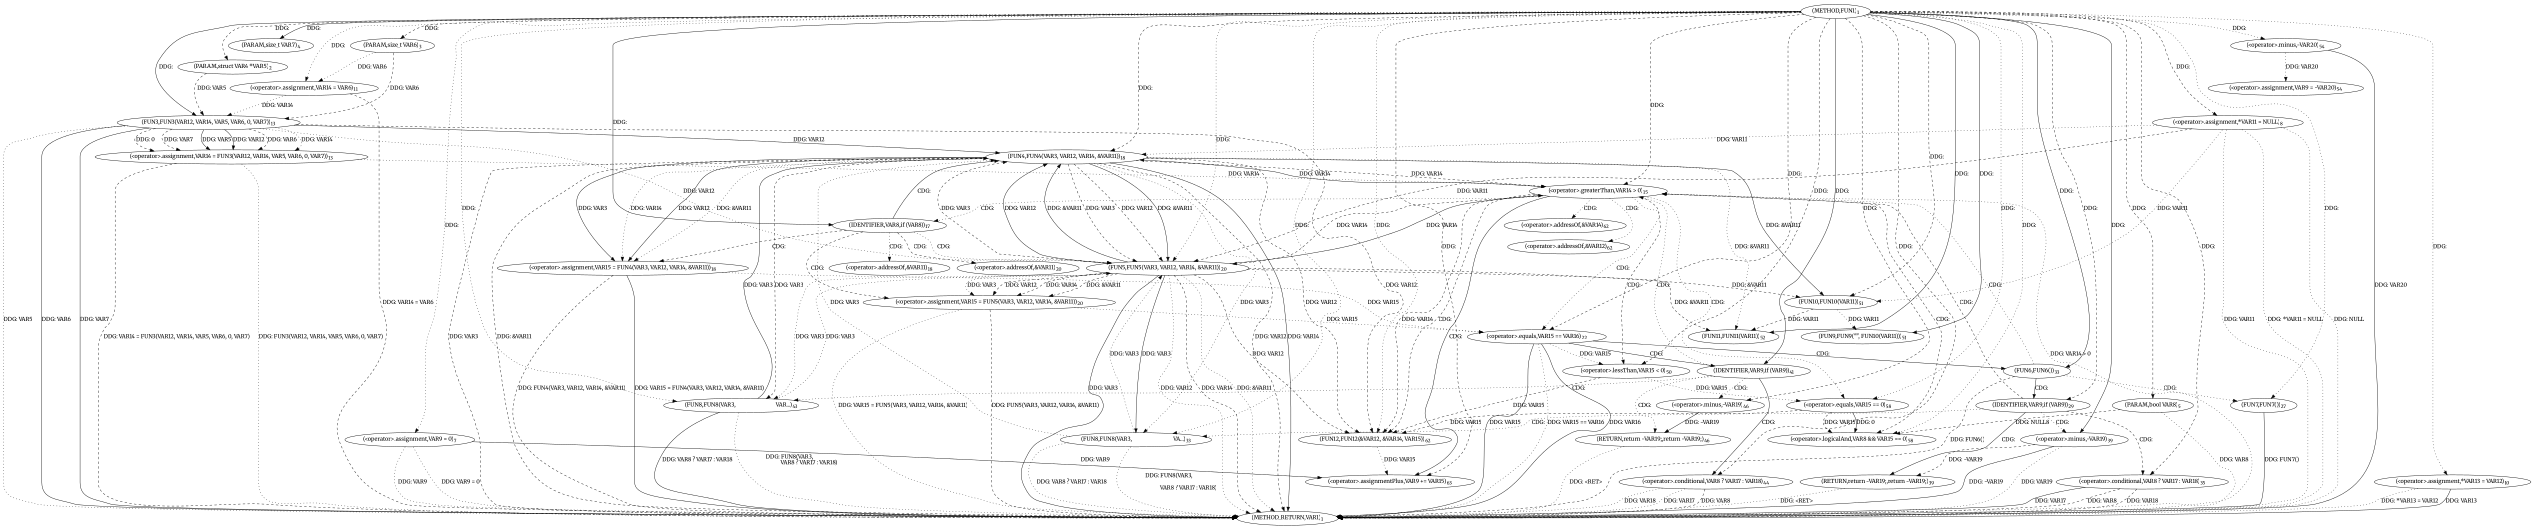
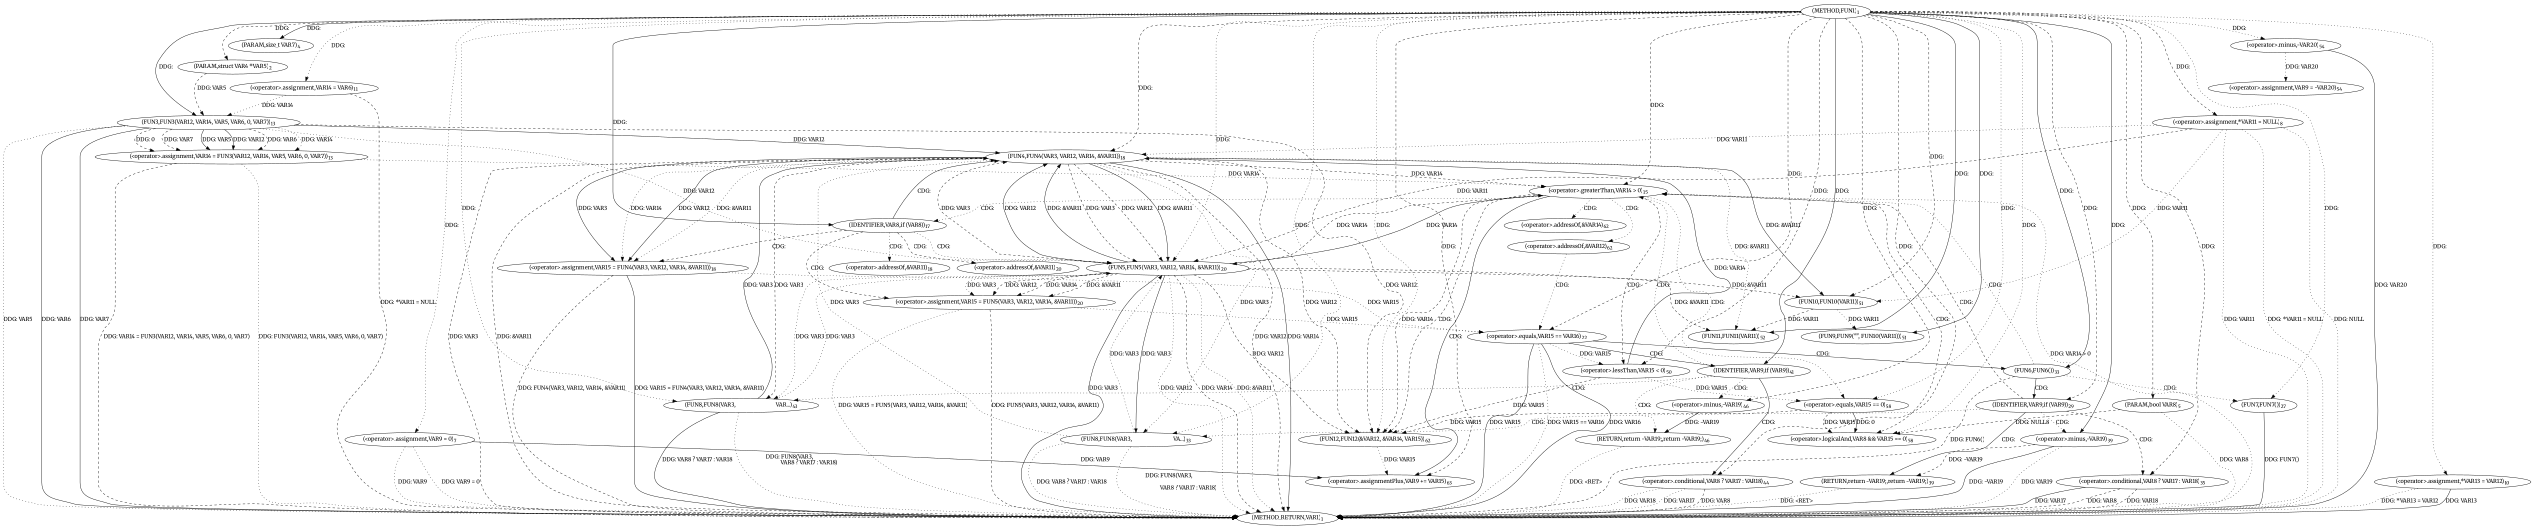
  digraph {
    fontname=Merriweather
    node [fontname=Merriweather]
    edge [fontname=Merriweather style=dotted]
    n1 [label=<(METHOD,FUN1)<SUB>1</SUB>>]
    n2 [label=<(PARAM,struct VAR4 *VAR5)<SUB>2</SUB>>]
-   n3 [label=<(PARAM,size_t VAR6)<SUB>3</SUB>>]
    n4 [label=<(PARAM,size_t VAR7)<SUB>4</SUB>>]
    n5 [label=<(PARAM,bool VAR8)<SUB>5</SUB>>]
    n6 [label=<(&lt;operator&gt;.assignment,VAR9 = 0)<SUB>7</SUB>>]
    n7 [label=<(&lt;operator&gt;.assignment,*VAR11 = NULL)<SUB>8</SUB>>]
    n8 [label=<(&lt;operator&gt;.assignment,*VAR13 = VAR12)<SUB>10</SUB>>]
    n9 [label=<(&lt;operator&gt;.assignment,VAR14 = VAR6)<SUB>11</SUB>>]
    n10 [label=<(FUN12,FUN12(&amp;VAR12, &amp;VAR14, VAR15))<SUB>62</SUB>>]
    n11 [label=<(&lt;operator&gt;.assignmentPlus,VAR9 += VAR15)<SUB>63</SUB>>]
    n12 [label=<(&lt;operator&gt;.greaterThan,VAR14 &gt; 0)<SUB>15</SUB>>]
    n13 [label=<(&lt;operator&gt;.lessThan,VAR15 &lt; 0)<SUB>50</SUB>>]
    n14 [label=<(&lt;operator&gt;.logicalAnd,VAR8 &amp;&amp; VAR15 == 0)<SUB>58</SUB>>]
    n15 [label=<(FUN3,FUN3(VAR12, VAR14, VAR5, VAR6, 0, VAR7))<SUB>13</SUB>>]
    n16 [label=<(FUN9,FUN9(&quot;&quot;, FUN10(VAR11)))<SUB>51</SUB>>]
    n17 [label=<(FUN11,FUN11(VAR11))<SUB>52</SUB>>]
    n18 [label=<(IDENTIFIER,VAR8,if (VAR8))<SUB>17</SUB>>]
    n19 [label=<(&lt;operator&gt;.equals,VAR15 == VAR16)<SUB>22</SUB>>]
    n20 [label=<(&lt;operator&gt;.equals,VAR15 == 0)<SUB>58</SUB>>]
    n21 [label=<(FUN10,FUN10(VAR11))<SUB>51</SUB>>]
    n22 [label=<(&lt;operator&gt;.minus,-VAR20)<SUB>54</SUB>>]
    n23 [label=<(FUN6,FUN6())<SUB>33</SUB>>]
    n24 [label=<(FUN4,FUN4(VAR3, VAR12, VAR14, &amp;VAR11))<SUB>18</SUB>>]
    n25 [label=<(FUN7,FUN7())<SUB>27</SUB>>]
    n26 [label=<(IDENTIFIER,VAR9,if (VAR9))<SUB>41</SUB>>]
    n27 [label=<(FUN5,FUN5(VAR3, VAR12, VAR14, &amp;VAR11))<SUB>20</SUB>>]
    n28 [label=<(FUN8,FUN8(VAR3,                                  VAR...)<SUB>43</SUB>>]
    n29 [label=<(IDENTIFIER,VAR9,if (VAR9))<SUB>29</SUB>>]
    n30 [label=<(FUN8,FUN8(VAR3,                                   VA...)<SUB>33</SUB>>]
    n31 [label=<(&lt;operator&gt;.conditional,VAR8 ? VAR17 : VAR18)<SUB>44</SUB>>]
    n32 [label=<(&lt;operator&gt;.minus,-VAR19)<SUB>46</SUB>>]
    n33 [label=<(&lt;operator&gt;.conditional,VAR8 ? VAR17 : VAR18)<SUB>35</SUB>>]
    n34 [label=<(&lt;operator&gt;.minus,-VAR19)<SUB>39</SUB>>]
    n35 [label=<(METHOD_RETURN,VAR1)<SUB>1</SUB>>]
    n36 [label=<(&lt;operator&gt;.addressOf,&amp;VAR12)<SUB>62</SUB>>]
    n37 [label=<(&lt;operator&gt;.addressOf,&amp;VAR14)<SUB>62</SUB>>]
    n38 [label=<(&lt;operator&gt;.assignment,VAR14 = FUN3(VAR12, VAR14, VAR5, VAR6, 0, VAR7))<SUB>13</SUB>>]
    n39 [label=<(&lt;operator&gt;.assignment,VAR15 = FUN4(VAR3, VAR12, VAR14, &amp;VAR11))<SUB>18</SUB>>]
    n40 [label=<(&lt;operator&gt;.assignment,VAR15 = FUN5(VAR3, VAR12, VAR14, &amp;VAR11))<SUB>20</SUB>>]
    n41 [label=<(&lt;operator&gt;.addressOf,&amp;VAR11)<SUB>18</SUB>>]
    n42 [label=<(&lt;operator&gt;.addressOf,&amp;VAR11)<SUB>20</SUB>>]
    n43 [label=<(&lt;operator&gt;.assignment,VAR9 = -VAR20)<SUB>54</SUB>>]
    n44 [label=<(RETURN,return -VAR19;,return -VAR19;)<SUB>46</SUB>>]
    n45 [label=<(RETURN,return -VAR19;,return -VAR19;)<SUB>39</SUB>>]
    n1 -> n2 [label="DDG: " style=dashed]
-   n1 -> n3 [label="DDG: " style=dashed]
    n1 -> n4 [label="DDG: " style=solid]
    n1 -> n5 [label="DDG: " style=dashed]
    n1 -> n6 [label="DDG: "]
    n1 -> n7 [label="DDG: " style=dashed]
    n1 -> n8 [label="DDG: "]
    n1 -> n9 [label="DDG: "]
    n1 -> n10 [label="DDG: "]
    n1 -> n11 [label="DDG: " style=dashed]
    n1 -> n12 [label="DDG: " style=dashed]
    n1 -> n13 [label="DDG: " style=dashed]
    n1 -> n14 [label="DDG: "]
    n1 -> n15 [label="DDG: " style=solid]
    n1 -> n16 [label="DDG: " style=solid]
    n1 -> n17 [label="DDG: " style=solid]
    n1 -> n18 [label="DDG: " style=solid]
    n1 -> n19 [label="DDG: " style=dashed]
    n1 -> n20 [label="DDG: "]
    n1 -> n21 [label="DDG: " style=dashed]
    n1 -> n22 [label="DDG: "]
    n1 -> n23 [label="DDG: " style=solid]
    n1 -> n24 [label="DDG: " style=dashed]
    n1 -> n25 [label="DDG: "]
    n1 -> n26 [label="DDG: " style=solid]
    n1 -> n27 [label="DDG: "]
    n1 -> n28 [label="DDG: "]
    n1 -> n29 [label="DDG: " style=dashed]
    n1 -> n30 [label="DDG: "]
    n1 -> n31 [label="DDG: " style=dashed]
    n1 -> n32 [label="DDG: " style=dashed]
    n1 -> n33 [label="DDG: " style=dashed]
    n1 -> n34 [label="DDG: " style=solid]
    n2 -> n15 [label="DDG: VAR5" style=dashed]
-   n3 -> n9 [label="DDG: VAR6"]
-   n3 -> n15 [label="DDG: VAR6" style=dashed]
    n5 -> n14 [label="DDG: NULL8" style=dashed]
    n5 -> n35 [label="DDG: VAR8"]
    n6 -> n11 [label="DDG: VAR9" style=solid]
    n6 -> n35 [label="DDG: VAR9"]
    n6 -> n35 [label="DDG: VAR9 = 0"]
    n7 -> n21 [label="DDG: VAR11"]
    n7 -> n24 [label="DDG: VAR11"]
    n7 -> n27 [label="DDG: VAR11" style=dashed]
    n7 -> n35 [label="DDG: VAR11"]
    n7 -> n35 [label="DDG: *VAR11 = NULL"]
    n7 -> n35 [label="DDG: NULL"]
    n8 -> n35 [label="DDG: VAR13" style=solid]
    n8 -> n35 [label="DDG: *VAR13 = VAR12"]
    n9 -> n15 [label="DDG: VAR14"]
-   n9 -> n35 [label="DDG: VAR14 = VAR6" style=dashed]
+   n9 -> n35 [label="DDG: *VAR11 = NULL" style=dashed]
    n10 -> n11 [label="DDG: VAR15"]
    n12 -> n10 [label="DDG: VAR14" style=dashed]
    n12 -> n10 [label="CDG: " style=dashed]
    n12 -> n11 [label="CDG: " style=solid]
    n12 -> n13 [label="CDG: " style=dashed]
    n12 -> n14 [label="CDG: " style=dashed]
    n12 -> n18 [label="CDG: "]
-   n12 -> n19 [label="CDG: "]
+   n36 -> n19 [label="CDG: "]
    n12 -> n20 [label="CDG: "]
-   n12 -> n24 [label="DDG: VAR14" style=solid]
+   n13 -> n24 [label="DDG: VAR14" style=solid]
    n12 -> n27 [label="DDG: VAR14" style=dashed]
    n12 -> n35 [label="DDG: VAR14 &gt; 0"]
    n12 -> n36 [label="CDG: "]
    n12 -> n37 [label="CDG: "]
    n13 -> n10 [label="DDG: VAR15" style=dashed]
    n13 -> n20 [label="DDG: VAR15"]
    n15 -> n10 [label="DDG: VAR12" style=dashed]
    n15 -> n24 [label="DDG: VAR12" style=solid]
    n15 -> n27 [label="DDG: VAR12"]
    n15 -> n35 [label="DDG: VAR5"]
    n15 -> n35 [label="DDG: VAR6" style=solid]
    n15 -> n35 [label="DDG: VAR7" style=solid]
    n15 -> n38 [label="DDG: 0" style=dashed]
    n15 -> n38 [label="DDG: VAR7" style=dashed]
    n15 -> n38 [label="DDG: VAR5" style=solid]
    n15 -> n38 [label="DDG: VAR12" style=solid]
    n15 -> n38 [label="DDG: VAR6" style=dashed]
    n15 -> n38 [label="DDG: VAR14"]
    n18 -> n24 [label="CDG: " style=solid]
    n18 -> n27 [label="CDG: "]
    n18 -> n39 [label="CDG: " style=dashed]
    n18 -> n40 [label="CDG: " style=dashed]
    n18 -> n41 [label="CDG: "]
    n18 -> n42 [label="CDG: " style=dashed]
    n19 -> n13 [label="DDG: VAR15"]
    n19 -> n23 [label="CDG: " style=solid]
    n19 -> n26 [label="CDG: " style=solid]
    n19 -> n35 [label="DDG: VAR15" style=solid]
    n19 -> n35 [label="DDG: VAR15 == VAR16"]
    n19 -> n35 [label="DDG: VAR16" style=solid]
    n20 -> n10 [label="DDG: VAR15" style=dashed]
    n20 -> n14 [label="DDG: VAR15" style=dashed]
    n20 -> n14 [label="DDG: 0" style=solid]
    n21 -> n16 [label="DDG: VAR11"]
    n21 -> n17 [label="DDG: VAR11" style=dashed]
    n22 -> n35 [label="DDG: VAR20" style=solid]
    n22 -> n43 [label="DDG: VAR20"]
    n23 -> n12 [label="CDG: "]
    n23 -> n25 [label="CDG: "]
    n23 -> n29 [label="CDG: " style=solid]
    n23 -> n35 [label="DDG: FUN6()" style=dashed]
    n24 -> n10 [label="DDG: VAR12" style=dashed]
    n24 -> n12 [label="DDG: VAR14" style=dashed]
    n24 -> n17 [label="DDG: &amp;VAR11"]
    n24 -> n21 [label="DDG: &amp;VAR11" style=solid]
    n24 -> n27 [label="DDG: VAR3" style=dashed]
    n24 -> n27 [label="DDG: VAR12" style=dashed]
    n24 -> n27 [label="DDG: &amp;VAR11" style=solid]
    n24 -> n28 [label="DDG: VAR3" style=dashed]
    n24 -> n30 [label="DDG: VAR3"]
    n24 -> n35 [label="DDG: VAR3" style=dashed]
    n24 -> n35 [label="DDG: VAR12" style=dashed]
    n24 -> n35 [label="DDG: VAR14" style=solid]
    n24 -> n35 [label="DDG: &amp;VAR11" style=dashed]
    n24 -> n39 [label="DDG: VAR3" style=solid]
    n24 -> n39 [label="DDG: VAR12" style=solid]
    n24 -> n39 [label="DDG: VAR14"]
    n24 -> n39 [label="DDG: &amp;VAR11"]
    n25 -> n35 [label="DDG: FUN7()" style=solid]
    n26 -> n12 [label="CDG: "]
    n26 -> n28 [label="CDG: "]
    n26 -> n31 [label="CDG: " style=solid]
    n26 -> n32 [label="CDG: "]
    n26 -> n44 [label="CDG: "]
    n27 -> n10 [label="DDG: VAR12" style=dashed]
    n27 -> n12 [label="DDG: VAR14" style=solid]
    n27 -> n17 [label="DDG: &amp;VAR11" style=dashed]
    n27 -> n21 [label="DDG: &amp;VAR11" style=dashed]
    n27 -> n24 [label="DDG: VAR3" style=dashed]
    n27 -> n24 [label="DDG: VAR12" style=solid]
    n27 -> n24 [label="DDG: &amp;VAR11" style=solid]
    n27 -> n28 [label="DDG: VAR3"]
    n27 -> n30 [label="DDG: VAR3" style=solid]
    n27 -> n35 [label="DDG: VAR3" style=solid]
    n27 -> n35 [label="DDG: VAR12"]
    n27 -> n35 [label="DDG: VAR14" style=dashed]
    n27 -> n35 [label="DDG: &amp;VAR11"]
    n27 -> n40 [label="DDG: VAR3"]
    n27 -> n40 [label="DDG: VAR12" style=dashed]
    n27 -> n40 [label="DDG: VAR14" style=dashed]
    n27 -> n40 [label="DDG: &amp;VAR11" style=dashed]
    n28 -> n24 [label="DDG: VAR3" style=solid]
    n28 -> n27 [label="DDG: VAR3"]
    n28 -> n35 [label="DDG: VAR8 ? VAR17 : VAR18" style=solid]
    n28 -> n35 [label="DDG: FUN8(VAR3,\n                                 VAR8 ? VAR17 : VAR18)"]
    n29 -> n12 [label="CDG: " style=dashed]
    n29 -> n30 [label="CDG: "]
    n29 -> n33 [label="CDG: " style=dashed]
    n29 -> n34 [label="CDG: "]
    n29 -> n45 [label="CDG: " style=solid]
    n30 -> n24 [label="DDG: VAR3"]
    n30 -> n27 [label="DDG: VAR3"]
    n30 -> n35 [label="DDG: VAR8 ? VAR17 : VAR18"]
    n30 -> n35 [label="DDG: FUN8(VAR3,\n\n                                 VAR8 ? VAR17 : VAR18)"]
    n31 -> n35 [label="DDG: VAR8" style=dashed]
    n31 -> n35 [label="DDG: VAR18"]
    n31 -> n35 [label="DDG: VAR17"]
    n32 -> n44 [label="DDG: -VAR19" style=solid]
    n33 -> n35 [label="DDG: VAR8" style=dashed]
    n33 -> n35 [label="DDG: VAR18" style=dashed]
    n33 -> n35 [label="DDG: VAR17" style=solid]
    n34 -> n35 [label="DDG: VAR19"]
    n34 -> n35 [label="DDG: -VAR19" style=solid]
    n34 -> n45 [label="DDG: -VAR19" style=dashed]
    n38 -> n12 [label="DDG: VAR14"]
    n38 -> n35 [label="DDG: FUN3(VAR12, VAR14, VAR5, VAR6, 0, VAR7)"]
    n38 -> n35 [label="DDG: VAR14 = FUN3(VAR12, VAR14, VAR5, VAR6, 0, VAR7)" style=dashed]
    n39 -> n19 [label="DDG: VAR15"]
    n39 -> n35 [label="DDG: FUN4(VAR3, VAR12, VAR14, &amp;VAR11)" style=dashed]
    n39 -> n35 [label="DDG: VAR15 = FUN4(VAR3, VAR12, VAR14, &amp;VAR11)" style=solid]
    n40 -> n19 [label="DDG: VAR15"]
    n40 -> n35 [label="DDG: FUN5(VAR3, VAR12, VAR14, &amp;VAR11)" style=dashed]
    n40 -> n35 [label="DDG: VAR15 = FUN5(VAR3, VAR12, VAR14, &amp;VAR11)"]
    n44 -> n35 [label="DDG: &lt;RET&gt;"]
    n45 -> n35 [label="DDG: &lt;RET&gt;"]
  }
